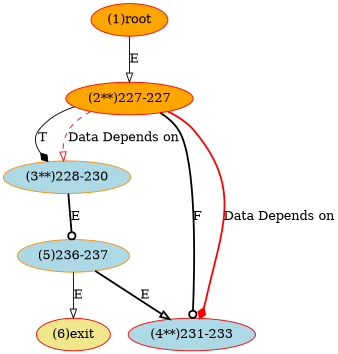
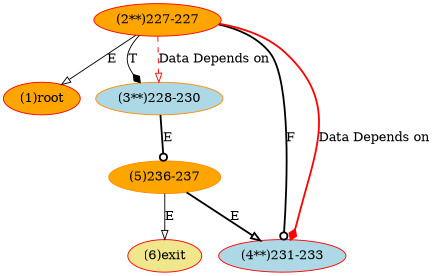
  digraph {
    node [color=red fillcolor=lightblue style=filled]
    edge [arrowhead=onormal style=bold]
    n1 [fillcolor=orange label="(1)root"]
    n2 [fillcolor=orange label="(2**)227-227"]
    n3 [color=darkorange label="(3**)228-230"]
    n4 [label="(4**)231-233"]
-   n5 [color=darkorange label="(5)236-237"]
+   n5 [color=darkorange fillcolor=orange label="(5)236-237"]
    n6 [fillcolor=khaki label="(6)exit"]
-   n1 -> n2 [label=E style=solid]
+   n2 -> n1 [label=E style=solid]
    n2 -> n3 [arrowhead=diamond label=T style=solid]
    n2 -> n3 [color=red label="Data Depends on" style=dashed]
    n2 -> n4 [arrowhead=odot label=F]
    n2 -> n4 [arrowhead=diamond color=red label="Data Depends on"]
    n3 -> n5 [arrowhead=odot label=E]
    n5 -> n4 [label=E]
    n5 -> n6 [label=E style=solid]
  }
